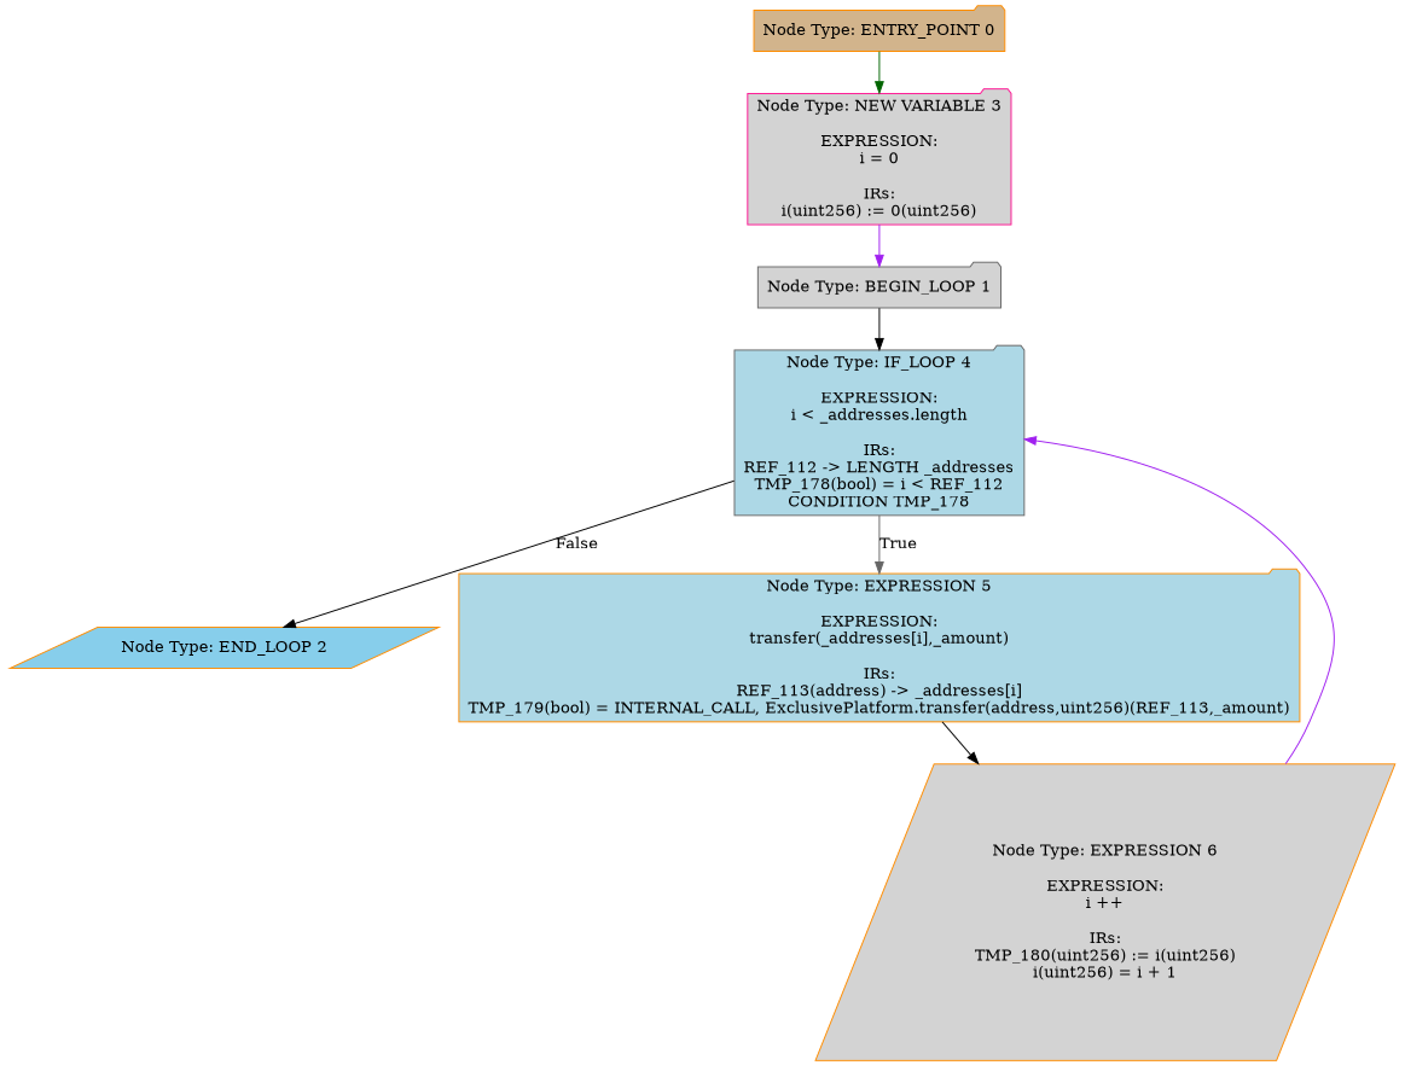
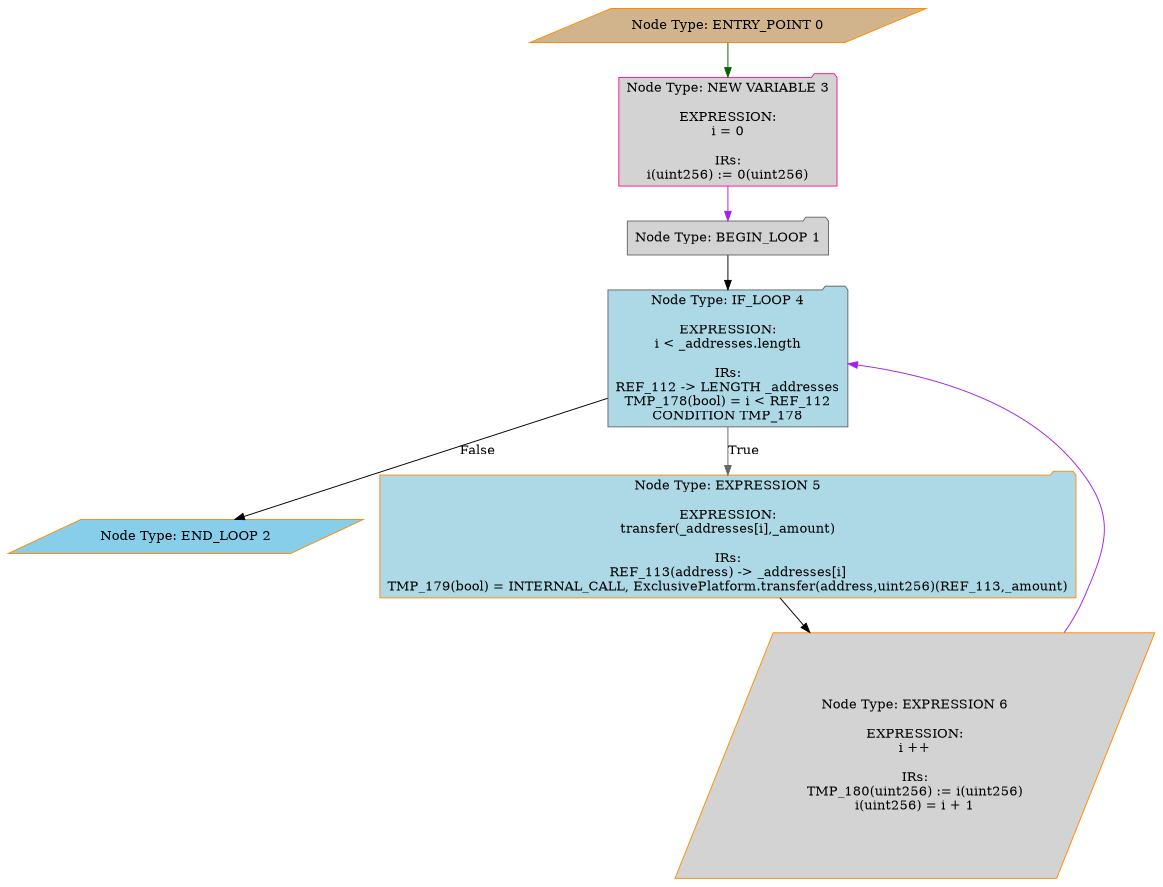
  digraph {
    node [style=filled fillcolor=lightgrey color=darkorange shape=folder]
    edge [color=black]
-   n1 [label="Node Type: ENTRY_POINT 0\n" fillcolor=tan]
+   n1 [label="Node Type: ENTRY_POINT 0\n" fillcolor=tan shape=parallelogram]
    n2 [label="Node Type: NEW VARIABLE 3\n\nEXPRESSION:\ni = 0\n\nIRs:\ni(uint256) := 0(uint256)" color=deeppink]
    n3 [label="Node Type: BEGIN_LOOP 1\n" color=gray40]
    n4 [label="Node Type: IF_LOOP 4\n\nEXPRESSION:\ni < _addresses.length\n\nIRs:\nREF_112 -> LENGTH _addresses\nTMP_178(bool) = i < REF_112\nCONDITION TMP_178" fillcolor=lightblue color=gray40]
    n5 [label="Node Type: END_LOOP 2\n" fillcolor=skyblue shape=parallelogram]
    n6 [label="Node Type: EXPRESSION 5\n\nEXPRESSION:\ntransfer(_addresses[i],_amount)\n\nIRs:\nREF_113(address) -> _addresses[i]\nTMP_179(bool) = INTERNAL_CALL, ExclusivePlatform.transfer(address,uint256)(REF_113,_amount)" fillcolor=lightblue]
    n7 [label="Node Type: EXPRESSION 6\n\nEXPRESSION:\ni ++\n\nIRs:\nTMP_180(uint256) := i(uint256)\ni(uint256) = i + 1" shape=parallelogram]
    n1 -> n2 [color=darkgreen]
    n2 -> n3 [color=purple]
    n3 -> n4
    n4 -> n5 [label=False]
    n4 -> n6 [label=True color=gray40]
    n6 -> n7
    n7 -> n4 [color=purple]
  }
